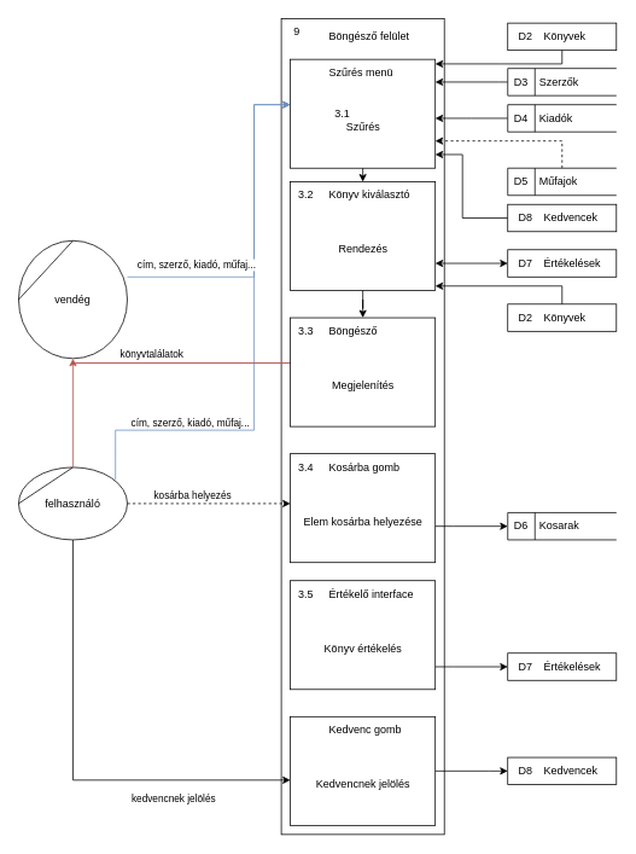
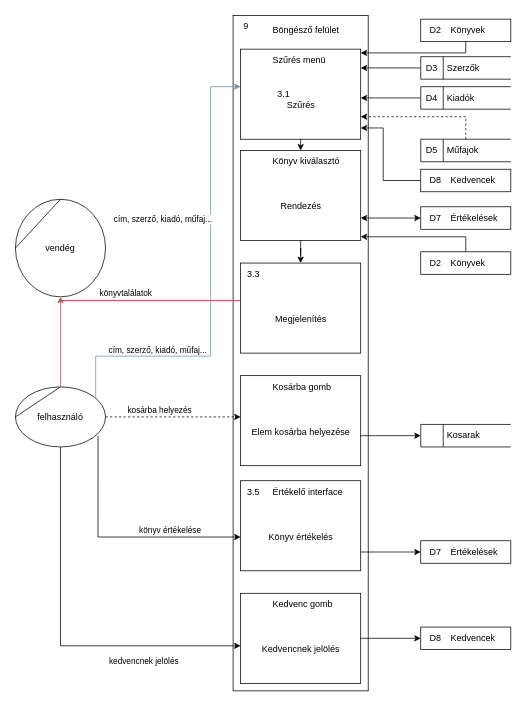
  <mxCell id="0" />
  <mxCell id="1" parent="0" />
  <mxCell id="2" value="" style="html=1;dashed=0;whitespace=wrap;shape=mxgraph.dfd.process;align=center;container=0;collapsible=0;spacingTop=30;" parent="1" vertex="1"><mxGeometry x="310" y="20" width="180" height="900" as="geometry" /></mxCell>
  <mxCell id="3" style="edgeStyle=orthogonalEdgeStyle;rounded=0;orthogonalLoop=1;jettySize=auto;html=1;startArrow=classic;startFill=1;endArrow=none;endFill=0;" parent="1" source="38" edge="1"><mxGeometry relative="1" as="geometry"><mxPoint x="400" y="185" as="targetPoint" /></mxGeometry></mxCell>
  <mxCell id="4" value="Könyvek" style="html=1;dashed=0;whitespace=wrap;shape=mxgraph.dfd.dataStoreID2;align=left;spacingLeft=38;container=1;collapsible=0;" parent="1" vertex="1"><mxGeometry x="560" y="25" width="120" height="30" as="geometry" /></mxCell>
  <mxCell id="5" value="D2" style="text;html=1;strokeColor=none;fillColor=none;align=center;verticalAlign=middle;whiteSpace=wrap;rounded=0;connectable=0;allowArrows=0;movable=0;resizable=0;rotatable=0;cloneable=0;deletable=0;" parent="4" vertex="1"><mxGeometry x="5" width="30" height="30" as="geometry" /></mxCell>
  <mxCell id="6" value="vendég" style="shape=stencil(tZRtjoMgEIZPw98GJR6gYXfvQe10nZQCAbYft99RNKlW7GajiTGZeeXhnZGBCRka5YCVvGHig5VlwTm9Kb5NYhUc1DElr8qjOmhISojenuGGx9gz0DTgMbaq+GR8T9+0j5C1NYYgaE0YKU86wRQaWsvvCdZv/xhFjvgXiOB7kynLyq+/Y3fVNuBiI79j7OB+db/rgceOi61+3Grg4v9YISmTO9xCHlR9/vb2xxxnzYDW6AK8OfLTeZzO66ynzM5CnqyHBUsn1DqN9UITnWoH/kUY5Iu9PtVUzRY1jx4IGk22K9UioSs+44+uvFxl3bKX1nTZdE12iV8=);whiteSpace=wrap;html=1;" parent="1" vertex="1"><mxGeometry x="20" y="265" width="120" height="130" as="geometry" /></mxCell>
- <mxCell id="7" value="" style="endArrow=classic;html=1;rounded=0;verticalAlign=bottom;edgeStyle=orthogonalEdgeStyle;fillColor=#dae8fc;strokeColor=#6c8ebf;" parent="1" source="6" target="35" edge="1"><mxGeometry width="50" height="50" relative="1" as="geometry"><mxPoint x="190" y="40" as="sourcePoint" /><mxPoint x="310" y="40" as="targetPoint" /><mxPoint as="offset" /><Array as="points"><mxPoint x="280" y="305" /><mxPoint x="280" y="115" /></Array></mxGeometry></mxCell>
  <mxCell id="8" style="edgeStyle=orthogonalEdgeStyle;rounded=0;orthogonalLoop=1;jettySize=auto;html=1;dashed=1;" parent="1" source="12" target="45" edge="1"><mxGeometry relative="1" as="geometry"><Array as="points"><mxPoint x="270" y="555" /><mxPoint x="270" y="555" /></Array></mxGeometry></mxCell>
  <mxCell id="9" value="kosárba helyezés" style="edgeLabel;html=1;align=center;verticalAlign=middle;resizable=0;points=[];" parent="8" vertex="1" connectable="0"><mxGeometry x="0.253" relative="1" as="geometry"><mxPoint x="-42" y="-10" as="offset" /></mxGeometry></mxCell>
+ <mxCell id="10" style="edgeStyle=orthogonalEdgeStyle;rounded=0;orthogonalLoop=1;jettySize=auto;html=1;startArrow=none;startFill=0;endArrow=classic;endFill=1;exitX=0.917;exitY=0.815;exitDx=0;exitDy=0;exitPerimeter=0;" parent="1" source="12" target="49" edge="1"><mxGeometry relative="1" as="geometry"><Array as="points"><mxPoint x="130" y="715" /></Array></mxGeometry></mxCell>
+ <mxCell id="11" value="könyv értékelése" style="edgeLabel;html=1;align=center;verticalAlign=middle;resizable=0;points=[];" parent="10" vertex="1" connectable="0"><mxGeometry x="0.07" relative="1" as="geometry"><mxPoint x="56" y="-10" as="offset" /></mxGeometry></mxCell>
  <mxCell id="12" value="felhasználó" style="shape=stencil(tZRtjoMgEIZPw98GJR6gYXfvQe10nZQCAbYft99RNKlW7GajiTGZeeXhnZGBCRka5YCVvGHig5VlwTm9Kb5NYhUc1DElr8qjOmhISojenuGGx9gz0DTgMbaq+GR8T9+0j5C1NYYgaE0YKU86wRQaWsvvCdZv/xhFjvgXiOB7kynLyq+/Y3fVNuBiI79j7OB+db/rgceOi61+3Grg4v9YISmTO9xCHlR9/vb2xxxnzYDW6AK8OfLTeZzO66ynzM5CnqyHBUsn1DqN9UITnWoH/kUY5Iu9PtVUzRY1jx4IGk22K9UioSs+44+uvFxl3bKX1nTZdE12iV8=);whiteSpace=wrap;html=1;" parent="1" vertex="1"><mxGeometry x="20" y="515" width="120" height="80" as="geometry" /></mxCell>
  <mxCell id="13" value="" style="endArrow=classic;html=1;rounded=0;verticalAlign=bottom;edgeStyle=orthogonalEdgeStyle;exitX=0.891;exitY=0.174;exitDx=0;exitDy=0;exitPerimeter=0;fillColor=#dae8fc;strokeColor=#6c8ebf;" parent="1" source="12" target="35" edge="1"><mxGeometry width="50" height="50" relative="1" as="geometry"><mxPoint x="190" y="90" as="sourcePoint" /><mxPoint x="310" y="474" as="targetPoint" /><mxPoint as="offset" /><Array as="points"><mxPoint x="127" y="474" /><mxPoint x="280" y="474" /><mxPoint x="280" y="115" /></Array></mxGeometry></mxCell>
  <mxCell id="14" value="cím, szerző, kiadó, műfaj...&amp;nbsp;" style="edgeLabel;html=1;align=center;verticalAlign=middle;resizable=0;points=[];" parent="13" vertex="1" connectable="0"><mxGeometry x="-0.252" y="1" relative="1" as="geometry"><mxPoint x="-69" y="10" as="offset" /></mxGeometry></mxCell>
  <mxCell id="15" value="cím, szerző, kiadó, műfaj...&amp;nbsp;" style="edgeLabel;html=1;align=center;verticalAlign=middle;resizable=0;points=[];" parent="1" vertex="1" connectable="0"><mxGeometry x="259.998" y="30" as="geometry"><mxPoint x="-42" y="261" as="offset" /></mxGeometry></mxCell>
  <mxCell id="16" value="" style="endArrow=classic;html=1;rounded=0;verticalAlign=bottom;edgeStyle=orthogonalEdgeStyle;" parent="1" source="4" target="35" edge="1"><mxGeometry width="50" height="50" relative="1" as="geometry"><mxPoint x="517.5" y="40" as="sourcePoint" /><mxPoint x="487.5" y="40" as="targetPoint" /><Array as="points"><mxPoint x="550" y="70" /><mxPoint x="550" y="70" /></Array></mxGeometry></mxCell>
  <mxCell id="17" value="" style="endArrow=classic;html=1;rounded=0;verticalAlign=bottom;edgeStyle=orthogonalEdgeStyle;dashed=1;" parent="1" source="59" target="35" edge="1"><mxGeometry width="50" height="50" relative="1" as="geometry"><mxPoint x="560" y="160" as="sourcePoint" /><mxPoint x="467.5" y="75" as="targetPoint" /><Array as="points"><mxPoint x="620" y="155" /></Array></mxGeometry></mxCell>
  <mxCell id="18" value="" style="endArrow=classic;html=1;rounded=0;verticalAlign=bottom;edgeStyle=orthogonalEdgeStyle;" parent="1" target="35" edge="1"><mxGeometry width="50" height="50" relative="1" as="geometry"><mxPoint x="560" y="130" as="sourcePoint" /><mxPoint x="470" y="104.86" as="targetPoint" /><Array as="points"><mxPoint x="520" y="130" /><mxPoint x="520" y="130" /></Array></mxGeometry></mxCell>
  <mxCell id="19" value="" style="endArrow=classic;html=1;rounded=0;verticalAlign=bottom;edgeStyle=orthogonalEdgeStyle;" parent="1" source="45" target="65" edge="1"><mxGeometry width="50" height="50" relative="1" as="geometry"><mxPoint x="527.5" y="125" as="sourcePoint" /><mxPoint x="560" y="585" as="targetPoint" /><Array as="points"><mxPoint x="500" y="580" /><mxPoint x="500" y="580" /></Array></mxGeometry></mxCell>
  <mxCell id="20" value="" style="endArrow=classic;html=1;rounded=0;verticalAlign=bottom;edgeStyle=orthogonalEdgeStyle;" parent="1" target="35" edge="1"><mxGeometry width="50" height="50" relative="1" as="geometry"><mxPoint x="560" y="90" as="sourcePoint" /><mxPoint x="470" y="134.86" as="targetPoint" /><Array as="points"><mxPoint x="550" y="90" /><mxPoint x="550" y="90" /></Array></mxGeometry></mxCell>
  <mxCell id="21" style="edgeStyle=orthogonalEdgeStyle;rounded=0;orthogonalLoop=1;jettySize=auto;html=1;startArrow=none;startFill=0;endArrow=classic;endFill=1;" parent="1" target="35" edge="1"><mxGeometry relative="1" as="geometry"><Array as="points"><mxPoint x="510" y="240" /><mxPoint x="510" y="170" /></Array><mxPoint x="560" y="240" as="sourcePoint" /></mxGeometry></mxCell>
  <mxCell id="22" style="edgeStyle=orthogonalEdgeStyle;rounded=0;orthogonalLoop=1;jettySize=auto;html=1;startArrow=classic;startFill=1;endArrow=classic;endFill=1;" parent="1" source="23" target="38" edge="1"><mxGeometry relative="1" as="geometry"><mxPoint x="357.5" y="170" as="targetPoint" /><Array as="points"><mxPoint x="580" y="285" /><mxPoint x="580" y="285" /></Array></mxGeometry></mxCell>
  <mxCell id="23" value="Értékelések" style="html=1;dashed=0;whitespace=wrap;shape=mxgraph.dfd.dataStoreID2;align=left;spacingLeft=38;container=1;collapsible=0;" parent="1" vertex="1"><mxGeometry x="560" y="275" width="120" height="30" as="geometry" /></mxCell>
  <mxCell id="24" value="D7" style="text;html=1;strokeColor=none;fillColor=none;align=center;verticalAlign=middle;whiteSpace=wrap;rounded=0;connectable=0;allowArrows=0;movable=0;resizable=0;rotatable=0;cloneable=0;deletable=0;" parent="23" vertex="1"><mxGeometry x="5" width="30" height="30" as="geometry" /></mxCell>
  <mxCell id="25" style="edgeStyle=orthogonalEdgeStyle;rounded=0;orthogonalLoop=1;jettySize=auto;html=1;startArrow=none;startFill=0;endArrow=classic;endFill=1;" parent="1" source="12" target="57" edge="1"><mxGeometry relative="1" as="geometry"><mxPoint x="190" y="139" as="sourcePoint" /><mxPoint x="310" y="590" as="targetPoint" /><Array as="points"><mxPoint x="80" y="860" /></Array></mxGeometry></mxCell>
  <mxCell id="26" value="kedvencnek jelölés" style="edgeLabel;html=1;align=center;verticalAlign=middle;resizable=0;points=[];" parent="25" vertex="1" connectable="0"><mxGeometry x="-0.127" y="1" relative="1" as="geometry"><mxPoint x="109" y="65" as="offset" /></mxGeometry></mxCell>
  <mxCell id="27" value="Könyvek" style="html=1;dashed=0;whitespace=wrap;shape=mxgraph.dfd.dataStoreID2;align=left;spacingLeft=38;container=1;collapsible=0;" parent="1" vertex="1"><mxGeometry x="560" y="335" width="120" height="30" as="geometry" /></mxCell>
  <mxCell id="28" value="D2" style="text;html=1;strokeColor=none;fillColor=none;align=center;verticalAlign=middle;whiteSpace=wrap;rounded=0;connectable=0;allowArrows=0;movable=0;resizable=0;rotatable=0;cloneable=0;deletable=0;" parent="27" vertex="1"><mxGeometry x="5" width="30" height="30" as="geometry" /></mxCell>
  <mxCell id="29" value="" style="endArrow=classic;html=1;rounded=0;verticalAlign=bottom;edgeStyle=orthogonalEdgeStyle;" parent="1" source="27" target="38" edge="1"><mxGeometry width="50" height="50" relative="1" as="geometry"><mxPoint x="570" y="80" as="sourcePoint" /><mxPoint x="490" y="80" as="targetPoint" /><Array as="points"><mxPoint x="620" y="315" /></Array></mxGeometry></mxCell>
  <mxCell id="30" style="edgeStyle=orthogonalEdgeStyle;rounded=0;orthogonalLoop=1;jettySize=auto;html=1;fillColor=#f8cecc;strokeColor=#b85450;" parent="1" source="42" target="6" edge="1"><mxGeometry relative="1" as="geometry"><mxPoint x="280" y="390" as="sourcePoint" /><Array as="points"><mxPoint x="80" y="400" /></Array></mxGeometry></mxCell>
  <mxCell id="31" style="edgeStyle=orthogonalEdgeStyle;rounded=0;orthogonalLoop=1;jettySize=auto;html=1;fillColor=#f8cecc;strokeColor=#b85450;endArrow=none;" parent="1" source="42" target="12" edge="1"><mxGeometry relative="1" as="geometry"><mxPoint x="307.5" y="130" as="sourcePoint" /><mxPoint x="187.5" y="110" as="targetPoint" /><Array as="points"><mxPoint x="80" y="400" /></Array></mxGeometry></mxCell>
  <mxCell id="32" value="könyvtalálatok" style="edgeLabel;html=1;align=center;verticalAlign=middle;resizable=0;points=[];" parent="31" vertex="1" connectable="0"><mxGeometry x="-0.127" y="-1" relative="1" as="geometry"><mxPoint x="1" y="-9" as="offset" /></mxGeometry></mxCell>
  <mxCell id="33" value="9" style="text;html=1;strokeColor=none;fillColor=none;align=center;verticalAlign=middle;whiteSpace=wrap;rounded=0;movable=1;resizable=1;rotatable=1;cloneable=0;deletable=1;connectable=1;allowArrows=0;pointerEvents=1;editable=1;locked=0;" parent="1" vertex="1"><mxGeometry x="310" y="20" width="35" height="30" as="geometry" /></mxCell>
  <mxCell id="34" value="Böngésző felület" style="text;html=1;strokeColor=none;fillColor=none;align=left;verticalAlign=middle;whiteSpace=wrap;rounded=0;movable=1;resizable=1;connectable=1;allowArrows=0;rotatable=1;cloneable=0;deletable=1;spacingLeft=6;autosize=1;resizeWidth=0;editable=1;locked=0;" parent="1" vertex="1"><mxGeometry x="355" y="25" width="120" height="30" as="geometry" /></mxCell>
  <mxCell id="35" value="Szűrés" style="html=1;dashed=0;whitespace=wrap;shape=mxgraph.dfd.process2;align=center;container=1;collapsible=0;spacingTop=30;" parent="1" vertex="1"><mxGeometry x="320" y="65" width="160" height="120" as="geometry" /></mxCell>
  <mxCell id="36" value="3.1" style="text;html=1;strokeColor=none;fillColor=none;align=center;verticalAlign=middle;whiteSpace=wrap;rounded=0;connectable=0;allowArrows=0;editable=1;movable=0;resizable=0;rotatable=0;deletable=0;locked=0;cloneable=0;" parent="35" vertex="1"><mxGeometry x="40" y="45" width="35" height="30" as="geometry" /></mxCell>
  <mxCell id="37" value="Szűrés menü" style="text;strokeColor=none;fillColor=none;align=left;verticalAlign=middle;whiteSpace=wrap;rounded=0;autosize=1;connectable=0;allowArrows=0;movable=0;resizable=0;rotatable=0;deletable=0;cloneable=0;spacingLeft=6;fontStyle=0;html=1;" parent="35" vertex="1"><mxGeometry x="35" width="100" height="30" as="geometry" /></mxCell>
  <mxCell id="38" value="Rendezés" style="html=1;dashed=0;whitespace=wrap;shape=mxgraph.dfd.process2;align=center;container=1;collapsible=0;spacingTop=30;" parent="1" vertex="1"><mxGeometry x="320" y="200" width="160" height="120" as="geometry" /></mxCell>
- <mxCell id="39" value="3.2" style="text;html=1;strokeColor=none;fillColor=none;align=center;verticalAlign=middle;whiteSpace=wrap;rounded=0;connectable=0;allowArrows=0;editable=1;movable=0;resizable=0;rotatable=0;deletable=0;locked=0;cloneable=0;" parent="38" vertex="1"><mxGeometry width="35" height="30" as="geometry" /></mxCell>
  <mxCell id="40" value="Könyv kiválasztó" style="text;strokeColor=none;fillColor=none;align=left;verticalAlign=middle;whiteSpace=wrap;rounded=0;autosize=1;connectable=0;allowArrows=0;movable=0;resizable=0;rotatable=0;deletable=0;cloneable=0;spacingLeft=6;fontStyle=0;html=1;" parent="38" vertex="1"><mxGeometry x="35" width="140" height="30" as="geometry" /></mxCell>
  <mxCell id="41" style="edgeStyle=orthogonalEdgeStyle;rounded=0;orthogonalLoop=1;jettySize=auto;html=1;startArrow=classic;startFill=1;endArrow=none;endFill=0;" parent="1" source="42" target="38" edge="1"><mxGeometry relative="1" as="geometry" /></mxCell>
  <mxCell id="42" value="Megjelenítés" style="html=1;dashed=0;whitespace=wrap;shape=mxgraph.dfd.process2;align=center;container=1;collapsible=0;spacingTop=30;" parent="1" vertex="1"><mxGeometry x="320" y="350" width="160" height="120" as="geometry" /></mxCell>
  <mxCell id="43" value="3.3" style="text;html=1;strokeColor=none;fillColor=none;align=center;verticalAlign=middle;whiteSpace=wrap;rounded=0;connectable=0;allowArrows=0;editable=1;movable=0;resizable=0;rotatable=0;deletable=0;locked=0;cloneable=0;" parent="42" vertex="1"><mxGeometry width="35" height="30" as="geometry" /></mxCell>
- <mxCell id="44" value="Böngésző" style="text;strokeColor=none;fillColor=none;align=left;verticalAlign=middle;whiteSpace=wrap;rounded=0;autosize=1;connectable=0;allowArrows=0;movable=0;resizable=0;rotatable=0;deletable=0;cloneable=0;spacingLeft=6;fontStyle=0;html=1;" parent="42" vertex="1"><mxGeometry x="35" width="80" height="30" as="geometry" /></mxCell>
  <mxCell id="45" value="Elem kosárba helyezése" style="html=1;dashed=0;whitespace=wrap;shape=mxgraph.dfd.process2;align=center;container=1;collapsible=0;spacingTop=30;" parent="1" vertex="1"><mxGeometry x="320" y="500" width="160" height="120" as="geometry" /></mxCell>
- <mxCell id="46" value="3.4" style="text;html=1;strokeColor=none;fillColor=none;align=center;verticalAlign=middle;whiteSpace=wrap;rounded=0;connectable=0;allowArrows=0;editable=1;movable=0;resizable=0;rotatable=0;deletable=0;locked=0;cloneable=0;" parent="45" vertex="1"><mxGeometry width="35" height="30" as="geometry" /></mxCell>
  <mxCell id="47" value="Kosárba gomb" style="text;strokeColor=none;fillColor=none;align=left;verticalAlign=middle;whiteSpace=wrap;rounded=0;autosize=1;connectable=0;allowArrows=0;movable=0;resizable=0;rotatable=0;deletable=0;cloneable=0;spacingLeft=6;fontStyle=0;html=1;" parent="45" vertex="1"><mxGeometry x="35" width="110" height="30" as="geometry" /></mxCell>
  <mxCell id="48" style="edgeStyle=orthogonalEdgeStyle;rounded=0;orthogonalLoop=1;jettySize=auto;html=1;startArrow=classic;startFill=1;endArrow=none;endFill=0;" parent="1" source="52" target="49" edge="1"><mxGeometry relative="1" as="geometry"><Array as="points"><mxPoint x="500" y="735" /><mxPoint x="500" y="735" /></Array></mxGeometry></mxCell>
  <mxCell id="49" value="Könyv értékelés" style="html=1;dashed=0;whitespace=wrap;shape=mxgraph.dfd.process2;align=center;container=1;collapsible=0;spacingTop=30;" parent="1" vertex="1"><mxGeometry x="320" y="640" width="160" height="120" as="geometry" /></mxCell>
  <mxCell id="50" value="3.5" style="text;html=1;strokeColor=none;fillColor=none;align=center;verticalAlign=middle;whiteSpace=wrap;rounded=0;connectable=0;allowArrows=0;editable=1;movable=0;resizable=0;rotatable=0;deletable=0;locked=0;cloneable=0;" parent="49" vertex="1"><mxGeometry width="35" height="30" as="geometry" /></mxCell>
  <mxCell id="51" value="Értékelő interface" style="text;strokeColor=none;fillColor=none;align=left;verticalAlign=middle;whiteSpace=wrap;rounded=0;autosize=1;connectable=0;allowArrows=0;movable=0;resizable=0;rotatable=0;deletable=0;cloneable=0;spacingLeft=6;fontStyle=0;html=1;" parent="49" vertex="1"><mxGeometry x="35" width="120" height="30" as="geometry" /></mxCell>
  <mxCell id="52" value="Értékelések" style="html=1;dashed=0;whitespace=wrap;shape=mxgraph.dfd.dataStoreID2;align=left;spacingLeft=38;container=1;collapsible=0;" parent="1" vertex="1"><mxGeometry x="560" y="720" width="120" height="30" as="geometry" /></mxCell>
  <mxCell id="53" value="D7" style="text;html=1;strokeColor=none;fillColor=none;align=center;verticalAlign=middle;whiteSpace=wrap;rounded=0;connectable=0;allowArrows=0;movable=0;resizable=0;rotatable=0;cloneable=0;deletable=0;" parent="52" vertex="1"><mxGeometry x="5" width="30" height="30" as="geometry" /></mxCell>
  <mxCell id="54" value="Kedvencek" style="html=1;dashed=0;whitespace=wrap;shape=mxgraph.dfd.dataStoreID2;align=left;spacingLeft=38;container=1;collapsible=0;" parent="1" vertex="1"><mxGeometry x="560" y="835" width="120" height="30" as="geometry" /></mxCell>
  <mxCell id="55" value="D8" style="text;html=1;strokeColor=none;fillColor=none;align=center;verticalAlign=middle;whiteSpace=wrap;rounded=0;connectable=0;allowArrows=0;movable=0;resizable=0;rotatable=0;cloneable=0;deletable=0;" parent="54" vertex="1"><mxGeometry x="5" width="30" height="30" as="geometry" /></mxCell>
  <mxCell id="56" style="edgeStyle=orthogonalEdgeStyle;rounded=0;orthogonalLoop=1;jettySize=auto;html=1;startArrow=classic;startFill=1;endArrow=none;endFill=0;" parent="1" source="54" target="57" edge="1"><mxGeometry relative="1" as="geometry"><Array as="points"><mxPoint x="540" y="850" /><mxPoint x="540" y="850" /></Array></mxGeometry></mxCell>
  <mxCell id="57" value="Kedvencnek jelölés" style="html=1;dashed=0;whitespace=wrap;shape=mxgraph.dfd.process2;align=center;container=1;collapsible=0;spacingTop=30;" parent="1" vertex="1"><mxGeometry x="320" y="790" width="160" height="120" as="geometry" /></mxCell>
  <mxCell id="58" value="Kedvenc gomb" style="text;strokeColor=none;fillColor=none;align=left;verticalAlign=middle;whiteSpace=wrap;rounded=0;autosize=1;connectable=0;allowArrows=0;movable=0;resizable=0;rotatable=0;deletable=0;cloneable=0;spacingLeft=6;fontStyle=0;html=1;" parent="57" vertex="1"><mxGeometry x="35" width="110" height="30" as="geometry" /></mxCell>
  <mxCell id="59" value="Műfajok" style="html=1;dashed=0;whitespace=wrap;shape=mxgraph.dfd.dataStoreID;align=left;spacingLeft=33;container=1;collapsible=0;autosize=0;" vertex="1" parent="1"><mxGeometry x="560" y="185" width="120" height="30" as="geometry" /></mxCell>
  <mxCell id="60" value="D5" style="text;html=1;strokeColor=none;fillColor=none;align=center;verticalAlign=middle;whiteSpace=wrap;rounded=0;movable=0;resizable=0;rotatable=0;cloneable=0;deletable=0;allowArrows=0;connectable=0;" vertex="1" parent="59"><mxGeometry width="30" height="30" as="geometry" /></mxCell>
  <mxCell id="61" value="Szerzők" style="html=1;dashed=0;whitespace=wrap;shape=mxgraph.dfd.dataStoreID;align=left;spacingLeft=33;container=1;collapsible=0;autosize=0;" vertex="1" parent="1"><mxGeometry x="560" y="75" width="120" height="30" as="geometry" /></mxCell>
  <mxCell id="62" value="D3" style="text;html=1;strokeColor=none;fillColor=none;align=center;verticalAlign=middle;whiteSpace=wrap;rounded=0;movable=0;resizable=0;rotatable=0;cloneable=0;deletable=0;allowArrows=0;connectable=0;" vertex="1" parent="61"><mxGeometry width="30" height="30" as="geometry" /></mxCell>
  <mxCell id="63" value="Kiadók" style="html=1;dashed=0;whitespace=wrap;shape=mxgraph.dfd.dataStoreID;align=left;spacingLeft=33;container=1;collapsible=0;autosize=0;" vertex="1" parent="1"><mxGeometry x="560" y="115" width="120" height="30" as="geometry" /></mxCell>
  <mxCell id="64" value="D4" style="text;html=1;strokeColor=none;fillColor=none;align=center;verticalAlign=middle;whiteSpace=wrap;rounded=0;movable=0;resizable=0;rotatable=0;cloneable=0;deletable=0;allowArrows=0;connectable=0;" vertex="1" parent="63"><mxGeometry width="30" height="30" as="geometry" /></mxCell>
  <mxCell id="65" value="Kosarak" style="html=1;dashed=0;whitespace=wrap;shape=mxgraph.dfd.dataStoreID;align=left;spacingLeft=33;container=1;collapsible=0;autosize=0;" vertex="1" parent="1"><mxGeometry x="560" y="565" width="120" height="30" as="geometry" /></mxCell>
- <mxCell id="66" value="D6" style="text;html=1;strokeColor=none;fillColor=none;align=center;verticalAlign=middle;whiteSpace=wrap;rounded=0;movable=0;resizable=0;rotatable=0;cloneable=0;deletable=0;allowArrows=0;connectable=0;" vertex="1" parent="65"><mxGeometry width="30" height="30" as="geometry" /></mxCell>
  <mxCell id="67" value="Kedvencek" style="html=1;dashed=0;whitespace=wrap;shape=mxgraph.dfd.dataStoreID2;align=left;spacingLeft=38;container=1;collapsible=0;" vertex="1" parent="1"><mxGeometry x="560" y="225" width="120" height="30" as="geometry" /></mxCell>
  <mxCell id="68" value="D8" style="text;html=1;strokeColor=none;fillColor=none;align=center;verticalAlign=middle;whiteSpace=wrap;rounded=0;connectable=0;allowArrows=0;movable=0;resizable=0;rotatable=0;cloneable=0;deletable=0;" vertex="1" parent="67"><mxGeometry x="5" width="30" height="30" as="geometry" /></mxCell>
